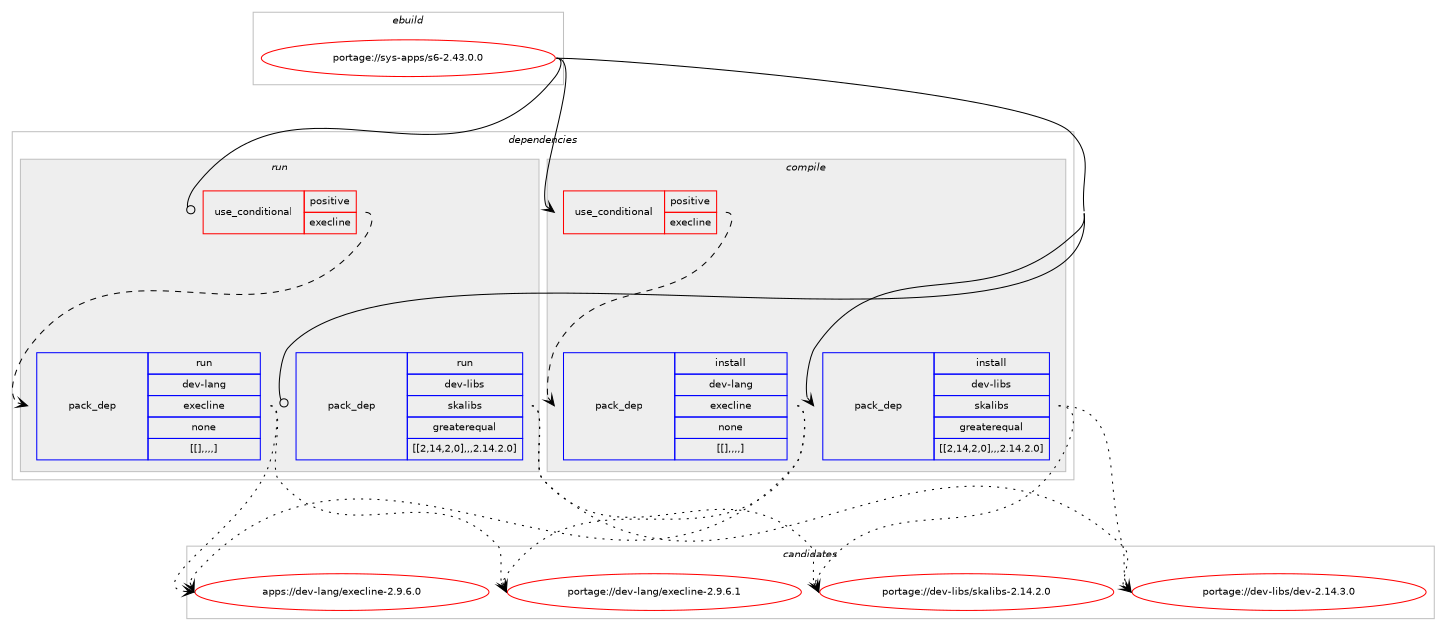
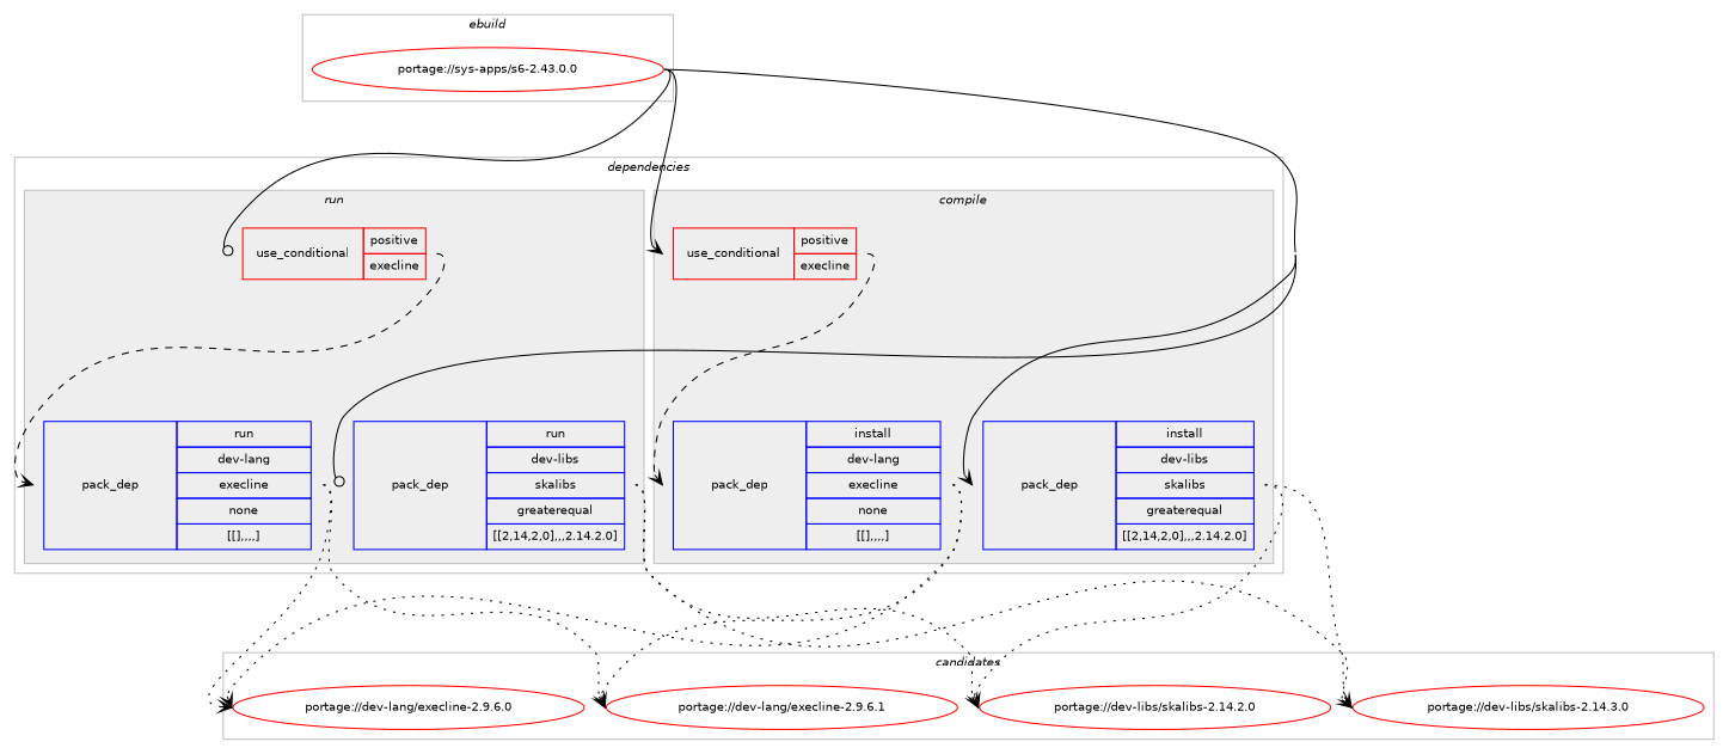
  digraph {
    compound=true
    concentrate=true
    fontname=Helvetica
    fontsize=10
    newrank=true
    rankdir=TB
    ranksep=1.5
    node [color=red fontname=Helvetica fontsize=10 shape=none]
    edge [arrowhead=vee headport=w style=dotted tailport=e weight=100]
    n1 [label="portage://sys-apps/s6-2.43.0.0" width=4 shape=""]
    n2 [color=blue label=<<TABLE BORDER="0" CELLBORDER="1" CELLSPACING="0" CELLPADDING="4" WIDTH="220"><TR><TD ROWSPAN="6" CELLPADDING="30">pack_dep</TD></TR><TR><TD WIDTH="110">install</TD></TR><TR><TD>dev-lang</TD></TR><TR><TD>execline</TD></TR><TR><TD>none</TD></TR><TR><TD>[[],,,,]</TD></TR></TABLE>>]
    n3 [label=<<TABLE BORDER="0" CELLBORDER="1" CELLSPACING="0" CELLPADDING="4"><TR><TD ROWSPAN="3" CELLPADDING="10">use_conditional</TD></TR><TR><TD>positive</TD></TR><TR><TD>execline</TD></TR></TABLE>>]
    n4 [color=blue label=<<TABLE BORDER="0" CELLBORDER="1" CELLSPACING="0" CELLPADDING="4" WIDTH="220"><TR><TD ROWSPAN="6" CELLPADDING="30">pack_dep</TD></TR><TR><TD WIDTH="110">install</TD></TR><TR><TD>dev-libs</TD></TR><TR><TD>skalibs</TD></TR><TR><TD>greaterequal</TD></TR><TR><TD>[[2,14,2,0],,,2.14.2.0]</TD></TR></TABLE>>]
    n5 [color=blue label=<<TABLE BORDER="0" CELLBORDER="1" CELLSPACING="0" CELLPADDING="4" WIDTH="220"><TR><TD ROWSPAN="6" CELLPADDING="30">pack_dep</TD></TR><TR><TD WIDTH="110">run</TD></TR><TR><TD>dev-lang</TD></TR><TR><TD>execline</TD></TR><TR><TD>none</TD></TR><TR><TD>[[],,,,]</TD></TR></TABLE>>]
    n6 [label=<<TABLE BORDER="0" CELLBORDER="1" CELLSPACING="0" CELLPADDING="4"><TR><TD ROWSPAN="3" CELLPADDING="10">use_conditional</TD></TR><TR><TD>positive</TD></TR><TR><TD>execline</TD></TR></TABLE>>]
    n7 [color=blue label=<<TABLE BORDER="0" CELLBORDER="1" CELLSPACING="0" CELLPADDING="4" WIDTH="220"><TR><TD ROWSPAN="6" CELLPADDING="30">pack_dep</TD></TR><TR><TD WIDTH="110">run</TD></TR><TR><TD>dev-libs</TD></TR><TR><TD>skalibs</TD></TR><TR><TD>greaterequal</TD></TR><TR><TD>[[2,14,2,0],,,2.14.2.0]</TD></TR></TABLE>>]
    n8 [label="portage://dev-lang/execline-2.9.6.1" width=4 shape=""]
-   n9 [label="apps://dev-lang/execline-2.9.6.0" width=4 shape=""]
-   n10 [label="portage://dev-libs/dev-2.14.3.0" width=4 shape=""]
+   n9 [label="portage://dev-lang/execline-2.9.6.0" width=4 shape=""]
+   n10 [label="portage://dev-libs/skalibs-2.14.3.0" width=4 shape=""]
    n11 [label="portage://dev-libs/skalibs-2.14.2.0" width=4 shape=""]
    subgraph cluster_1 {
      color=gray
      label=<<i>ebuild</i>>
      n1
    }
    subgraph cluster_2 {
      color=gray
      label=<<i>dependencies</i>>
      subgraph cluster_3 {
        color=gray
        fillcolor="#eeeeee"
        label=<<i>compile</i>>
        style=filled
        subgraph sub_4 {
          color=gray
          fillcolor="#eeeeee"
          label=<<i>compile</i>>
          style=filled
          n3
          subgraph sub_5 {
            color=gray
            fillcolor="#eeeeee"
            label=<<i>compile</i>>
            style=filled
            n2
          }
        }
        subgraph sub_6 {
          color=gray
          fillcolor="#eeeeee"
          label=<<i>compile</i>>
          style=filled
          n4
        }
      }
      subgraph cluster_7 {
        color=gray
        fillcolor="#eeeeee"
        label=<<i>compile and run</i>>
        style=filled
      }
      subgraph cluster_8 {
        color=gray
        fillcolor="#eeeeee"
        label=<<i>run</i>>
        style=filled
        subgraph sub_9 {
          color=gray
          fillcolor="#eeeeee"
          label=<<i>run</i>>
          style=filled
          n6
          subgraph sub_10 {
            color=gray
            fillcolor="#eeeeee"
            label=<<i>run</i>>
            style=filled
            n5
          }
        }
        subgraph sub_11 {
          color=gray
          fillcolor="#eeeeee"
          label=<<i>run</i>>
          style=filled
          n7
        }
      }
    }
    subgraph cluster_12 {
      color=gray
      label=<<i>candidates</i>>
      rank=same
      subgraph sub_13 {
        color=black
        label=<<i>candidates</i>>
        nodesep=1
        rank=same
        n8
        n9
      }
      subgraph sub_14 {
        color=black
        label=<<i>candidates</i>>
        nodesep=1
        rank=same
        n10
        n11
      }
      subgraph sub_15 {
        color=black
        label=<<i>candidates</i>>
        nodesep=1
        rank=same
        n8
        n9
      }
      subgraph sub_16 {
        color=black
        label=<<i>candidates</i>>
        nodesep=1
        rank=same
        n10
        n11
      }
    }
    n1 -> n3 [style=solid weight=20]
    n1 -> n4 [style=solid weight=20]
    n1 -> n6 [arrowhead=odot style=solid weight=20]
    n1 -> n7 [arrowhead=odot style=solid weight=20]
    n2 -> n8
    n2 -> n9
    n3 -> n2 [style=dashed weight=20]
    n4 -> n10
    n4 -> n11
    n5 -> n8
    n5 -> n9
    n6 -> n5 [style=dashed weight=20]
    n7 -> n10
    n7 -> n11
  }
